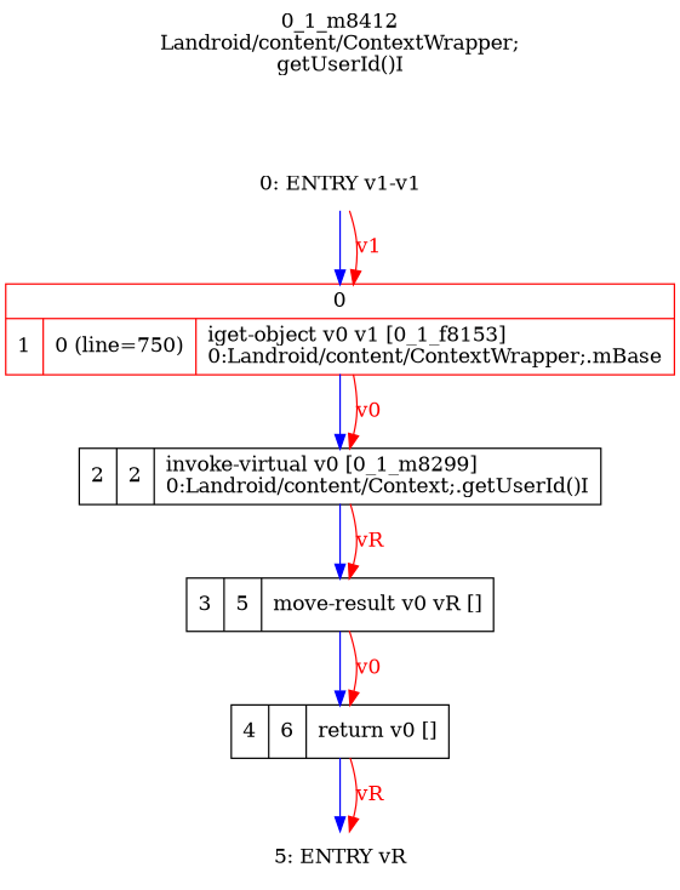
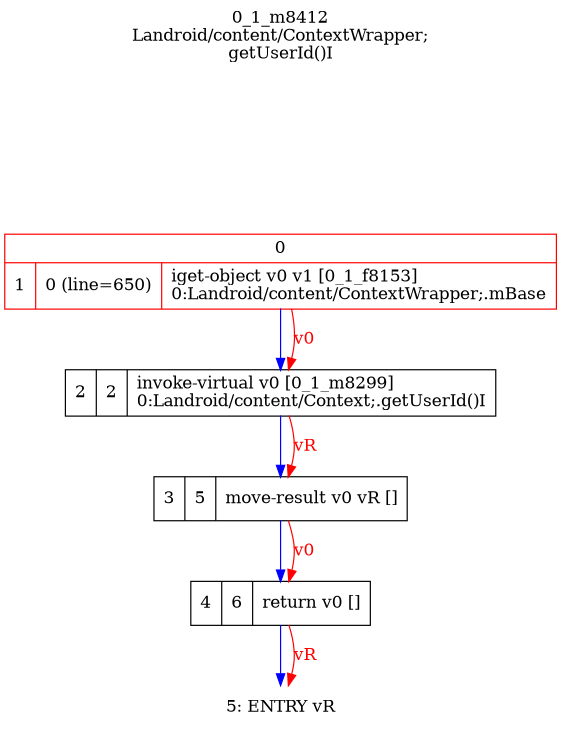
  digraph {
    label="0_1_m8412\nLandroid/content/ContextWrapper;\ngetUserId()I"
    labelloc=t
    rankdir=UD
    node [shape=record]
    edge [color=blue fontcolor=blue]
-   n1 [label="0: ENTRY v1-v1" shape=plaintext]
-   n2 [color=red label="{0|{1|0 (line=750)|iget-object v0 v1 [0_1_f8153]\l0:Landroid/content/ContextWrapper;.mBase\l}}"]
+   n2 [color=red label="{0|{1|0 (line=650)|iget-object v0 v1 [0_1_f8153]\l0:Landroid/content/ContextWrapper;.mBase\l}}"]
    n3 [label="2|2|invoke-virtual v0 [0_1_m8299]\l0:Landroid/content/Context;.getUserId()I\l"]
    n4 [label="3|5|move-result v0 vR []\l"]
    n5 [label="4|6|return v0 []\l"]
    n6 [label="5: ENTRY vR" shape=plaintext]
-   n1 -> n2 [weight=100]
-   n1 -> n2 [color=red fontcolor=red label=v1]
    n2 -> n3 [weight=100]
    n2 -> n3 [color=red fontcolor=red label=v0]
    n3 -> n4 [weight=100]
    n3 -> n4 [color=red fontcolor=red label=vR]
    n4 -> n5 [weight=100]
    n4 -> n5 [color=red fontcolor=red label=v0]
    n5 -> n6 [weight=100]
    n5 -> n6 [color=red fontcolor=red label=vR]
  }
